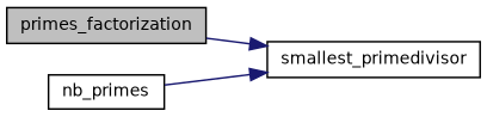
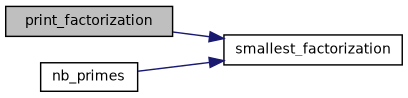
  digraph {
    fontname="DejaVu Sans"
    rankdir=LR
    node [color=black fillcolor=white fontname="DejaVu Sans" fontsize=10 shape=record style=filled]
    edge [color=midnightblue fontname="DejaVu Sans" fontsize=10 labelfontname=Helvetica labelfontsize=10 style=solid]
-   n1 [fillcolor=grey75 fontcolor=black height=0.2 label=primes_factorization width=0.4]
-   n2 [height=0.2 label=smallest_primedivisor width=0.4]
+   n1 [fillcolor=grey75 fontcolor=black height=0.2 label=print_factorization width=0.4]
+   n2 [height=0.2 label=smallest_factorization width=0.4]
    n3 [height=0.2 label=nb_primes width=0.4]
    n1 -> n2
    n3 -> n2
  }
